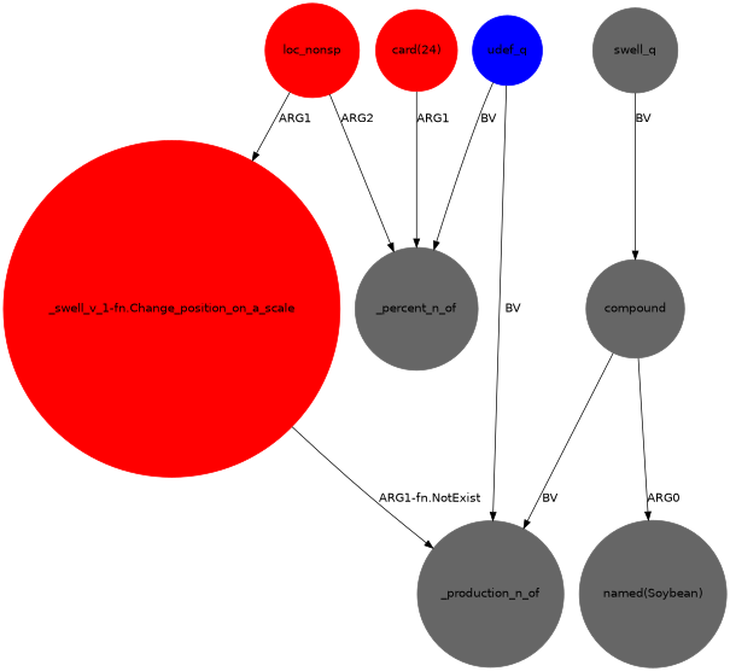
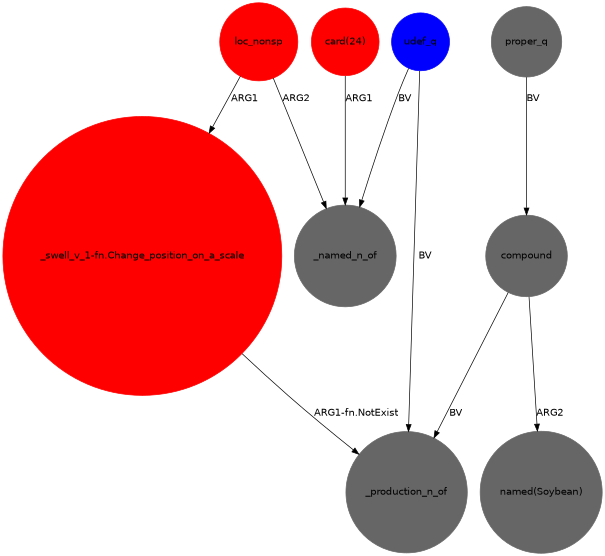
  digraph {
    fontname="DejaVu Sans"
    node [color=gray40 fontname="DejaVu Sans" shape=circle style=filled]
    edge [fontname="DejaVu Sans"]
    udef_q [color=blue]
    _production_n_of
-   _percent_n_of
+   _percent_n_of [label=_named_n_of]
    "card(24)" [color=red]
    "_swell_v_1-fn.Change_position_on_a_scale" [color=red]
    compound
    "named(Soybean)"
    loc_nonsp [color=red]
-   proper_q [label=swell_q]
+   proper_q
    udef_q -> _production_n_of [label=BV]
    udef_q -> _percent_n_of [label=BV]
    "card(24)" -> _percent_n_of [label=ARG1]
    "_swell_v_1-fn.Change_position_on_a_scale" -> _production_n_of [label="ARG1-fn.NotExist"]
    compound -> _production_n_of [label=BV]
-   compound -> "named(Soybean)" [label=ARG0]
+   compound -> "named(Soybean)" [label=ARG2]
    loc_nonsp -> _percent_n_of [label=ARG2]
    loc_nonsp -> "_swell_v_1-fn.Change_position_on_a_scale" [label=ARG1]
    proper_q -> compound [label=BV]
  }
